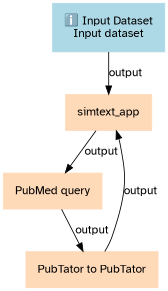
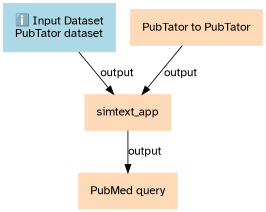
  digraph {
    node [color=peachpuff fontname="Atkinson Hyperlegible" margin="0.2,0.2" shape=box style=filled]
    edge [fontname="Atkinson Hyperlegible"]
-   n1 [color=lightblue label="ℹ️ Input Dataset\nInput dataset"]
+   n1 [color=lightblue label="ℹ️ Input Dataset\nPubTator dataset"]
    n2 [label=simtext_app]
    n3 [label="PubMed query"]
    n4 [label="PubTator to PubTator"]
    n1 -> n2 [label=output]
    n2 -> n3 [label=output]
-   n3 -> n4 [label=output]
    n4 -> n2 [label=output]
  }
